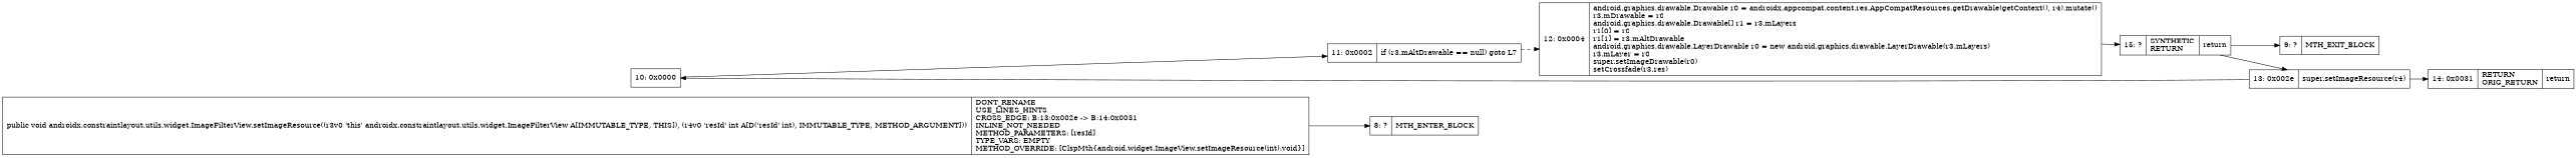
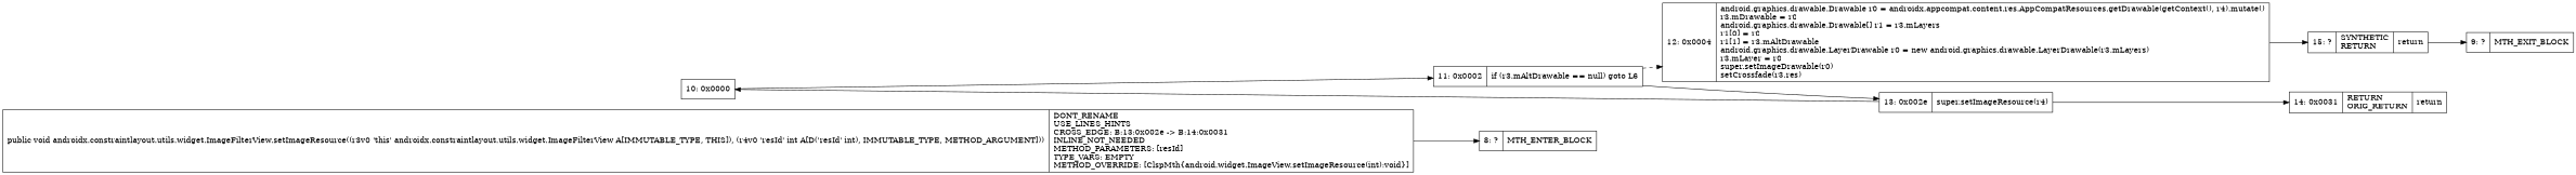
  digraph {
    rankdir=LR
    node [shape=record]
    n1 [label="{8\:\ ?|MTH_ENTER_BLOCK\l}"]
    n2 [label="{10\:\ 0x0000}"]
-   n3 [label="{11\:\ 0x0002|if (r3.mAltDrawable == null) goto L7\l}"]
+   n3 [label="{11\:\ 0x0002|if (r3.mAltDrawable == null) goto L6\l}"]
    n4 [label="{12\:\ 0x0004|android.graphics.drawable.Drawable r0 = androidx.appcompat.content.res.AppCompatResources.getDrawable(getContext(), r4).mutate()\lr3.mDrawable = r0\landroid.graphics.drawable.Drawable[] r1 = r3.mLayers\lr1[0] = r0\lr1[1] = r3.mAltDrawable\landroid.graphics.drawable.LayerDrawable r0 = new android.graphics.drawable.LayerDrawable(r3.mLayers)\lr3.mLayer = r0\lsuper.setImageDrawable(r0)\lsetCrossfade(r3.res)\l}"]
    n5 [label="{13\:\ 0x002e|super.setImageResource(r4)\l}"]
    n6 [label="{15\:\ ?|SYNTHETIC\lRETURN\l|return\l}"]
    n7 [label="{14\:\ 0x0031|RETURN\lORIG_RETURN\l|return\l}"]
    n8 [label="{9\:\ ?|MTH_EXIT_BLOCK\l}"]
    n9 [label="{public void androidx.constraintlayout.utils.widget.ImageFilterView.setImageResource((r3v0 'this' androidx.constraintlayout.utils.widget.ImageFilterView A[IMMUTABLE_TYPE, THIS]), (r4v0 'resId' int A[D('resId' int), IMMUTABLE_TYPE, METHOD_ARGUMENT]))  | DONT_RENAME\lUSE_LINES_HINTS\lCROSS_EDGE: B:13:0x002e \-\> B:14:0x0031\lINLINE_NOT_NEEDED\lMETHOD_PARAMETERS: [resId]\lTYPE_VARS: EMPTY\lMETHOD_OVERRIDE: [ClspMth\{android.widget.ImageView.setImageResource(int):void\}]\l}"]
    n2 -> n3
    n3 -> n4 [style=dashed]
-   n6 -> n5
+   n3 -> n5
    n4 -> n6
    n5 -> n2
    n5 -> n7
    n6 -> n8
    n9 -> n1
  }
